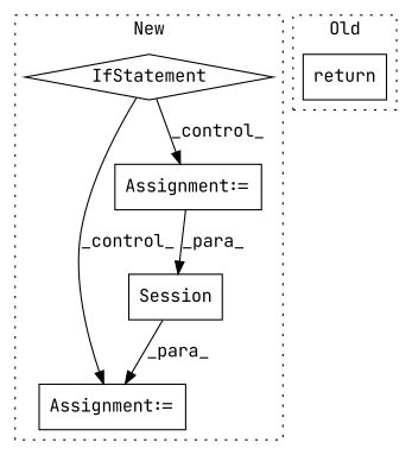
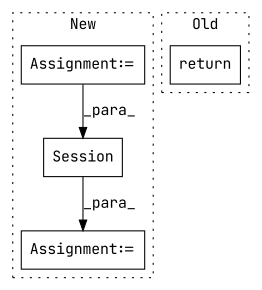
  digraph {
    fontname="JetBrains Mono"
    node [a=7 fontname="JetBrains Mono" l=1 shape=box]
    edge [fontname="JetBrains Mono"]
    n1 [a=32 l="8,1" label=Session s="4777,4791"]
-   n2 [a=25 l="4,2" label=IfStatement s="4643,4668" shape=diamond]
    n3 [label="Assignment:=" s=4765]
    n4 [label="Assignment:=" s=4684]
    n5 [a=41 l=7 label=return s=3514]
    subgraph cluster_1 {
      label=New
      style=dotted
      n1
-     n2
      n3
      n4
    }
    subgraph cluster_2 {
      label=Old
      style=dotted
      n5
    }
    n1 -> n3 [label=_para_]
-   n2 -> n3 [label=_control_]
-   n2 -> n4 [label=_control_]
    n4 -> n1 [label=_para_]
  }
